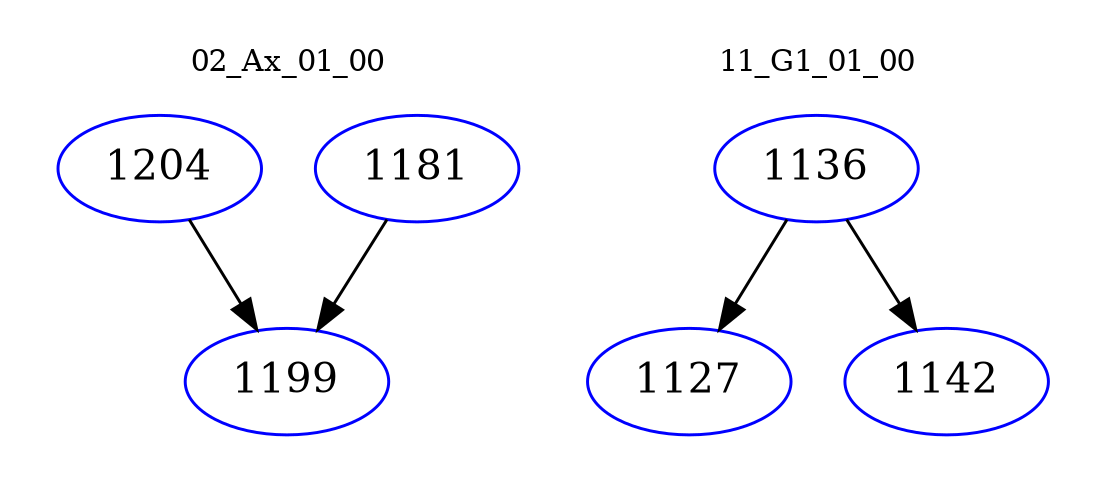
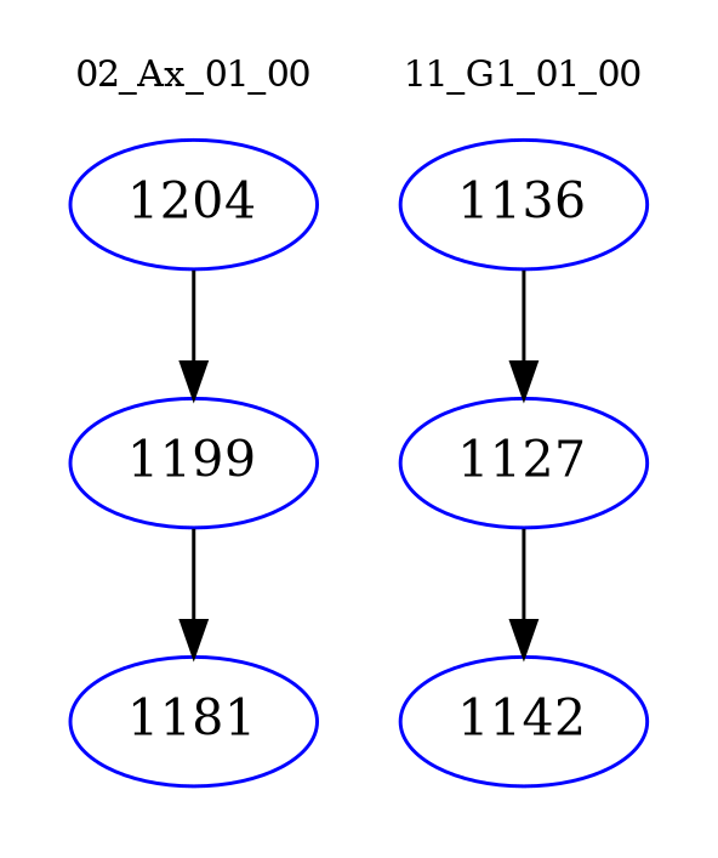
  digraph {
    node [color=blue]
    edge [color=black]
    n1 [label=1199]
    n2 [label=1181]
    n3 [label=1204]
    n4 [label=1136]
    n5 [label=1127]
    n6 [label=1142]
    subgraph cluster_1 {
      color=white
      fontsize=10
      label="02_Ax_01_00"
      n1
      n2
      n3
    }
    subgraph cluster_2 {
      color=white
      fontsize=10
      label="11_G1_01_00"
      n4
      n5
      n6
    }
-   n2 -> n1
+   n1 -> n2
    n3 -> n1
    n4 -> n5
-   n4 -> n6
+   n5 -> n6
  }
